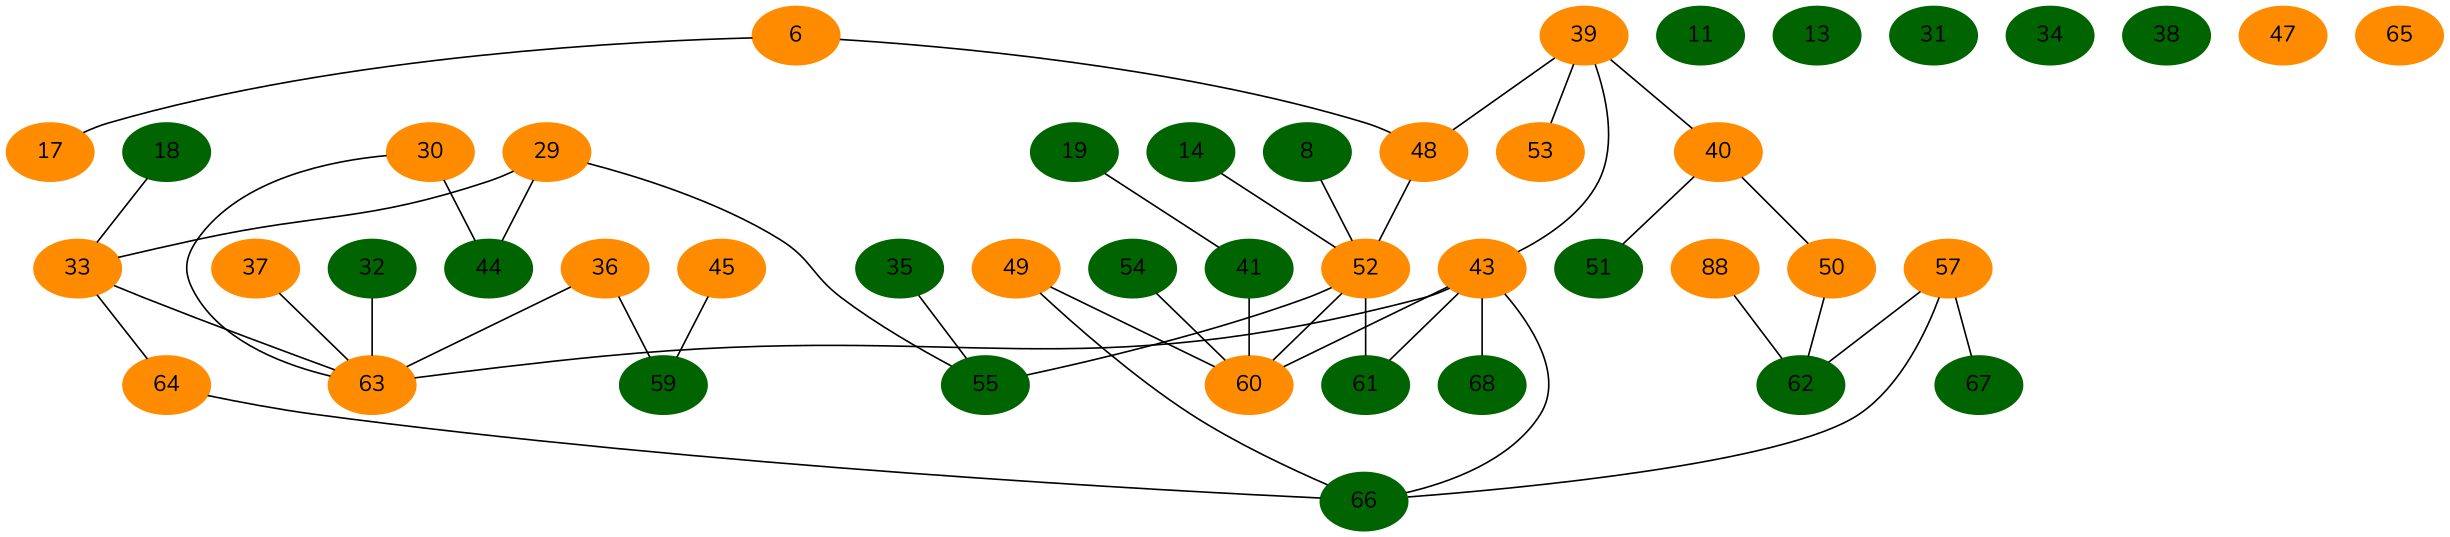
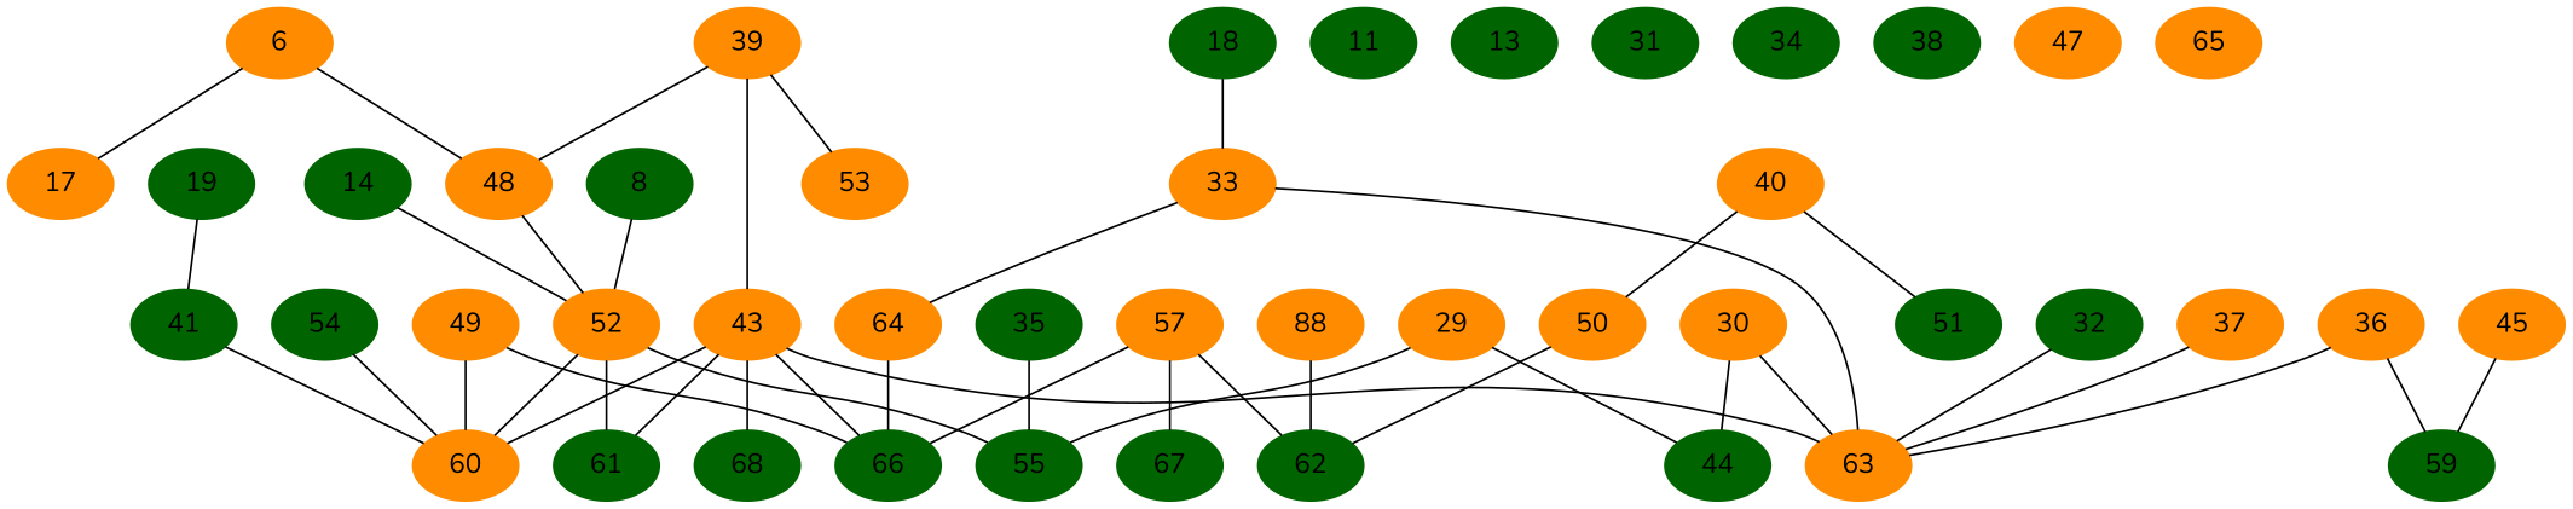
  graph {
    fontname=Nunito
    node [color=darkorange fontname=Nunito style=filled]
    edge [fontname=Nunito]
    6
    17
    48
    52 [super="+46"]
    55 [color=darkgreen]
    60 [super="+26"]
    61 [color=darkgreen]
    8 [color=darkgreen]
    11 [color=darkgreen]
    13 [color=darkgreen]
    14 [color=darkgreen]
    53 [super="+7"]
    33 [super="+3"]
    63 [super="+12+58"]
    64
    18 [color=darkgreen]
    41 [color=darkgreen super="+9"]
    19 [color=darkgreen]
    62 [color=darkgreen super="+20"]
    n20 [label=88]
    29
    44 [color=darkgreen super="+21"]
    30 [super="+16"]
    31 [color=darkgreen]
    32 [color=darkgreen]
    66 [color=darkgreen super="+22"]
    34 [color=darkgreen]
    35 [color=darkgreen]
    36 [super="+23"]
    59 [color=darkgreen]
    37
    38 [color=darkgreen]
    40 [super="+24"]
    50
    51 [color=darkgreen]
    39
    43 [super="+25+42"]
    68 [color=darkgreen]
    45
    47
    49
    54 [color=darkgreen]
    57
    67 [color=darkgreen]
    65
    6 -- 17
    6 -- 48
    48 -- 52
    52 -- 55 [weight=2]
    52 -- 60
    52 -- 61 [weight=2]
    8 -- 52
    14 -- 52
    33 -- 63
    33 -- 64
    64 -- 66
    18 -- 33
    41 -- 60
    19 -- 41
    n20 -- 62
    29 -- 55
-   29 -- 33
    29 -- 44
    30 -- 63
    30 -- 44 [weight=2]
    32 -- 63
    35 -- 55
    36 -- 63
    36 -- 59
    37 -- 63
    40 -- 50
    40 -- 51
    50 -- 62
    39 -- 48
    39 -- 53
-   39 -- 40
    39 -- 43
    43 -- 60
    43 -- 61 [weight=2]
    43 -- 63 [weight=2]
    43 -- 66
    43 -- 68
    45 -- 59
    49 -- 60
    49 -- 66
    54 -- 60
    57 -- 62
    57 -- 66
    57 -- 67
  }
